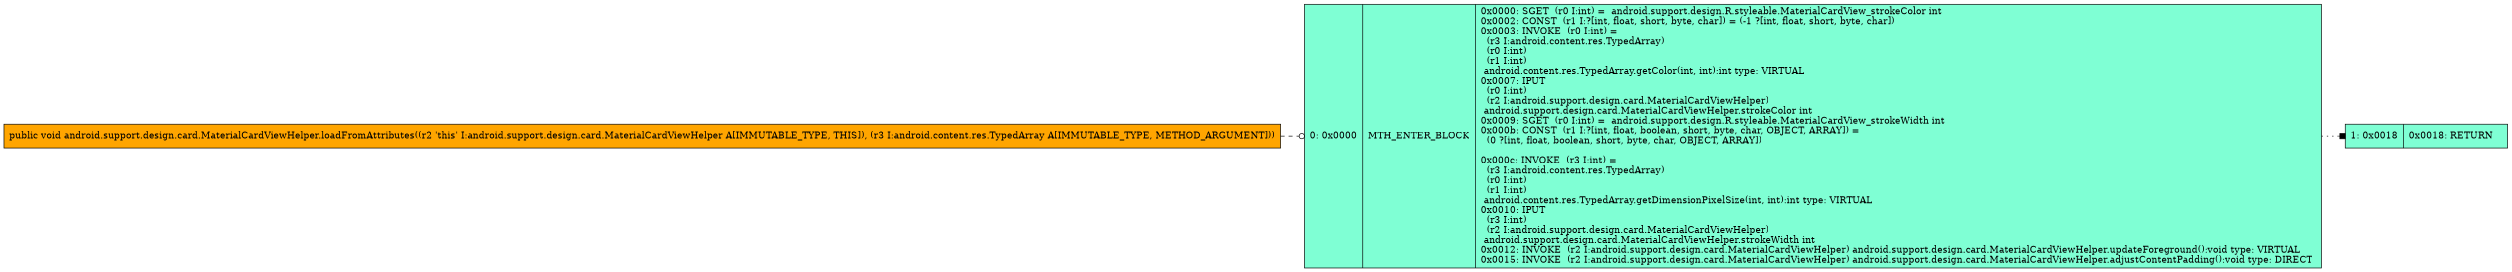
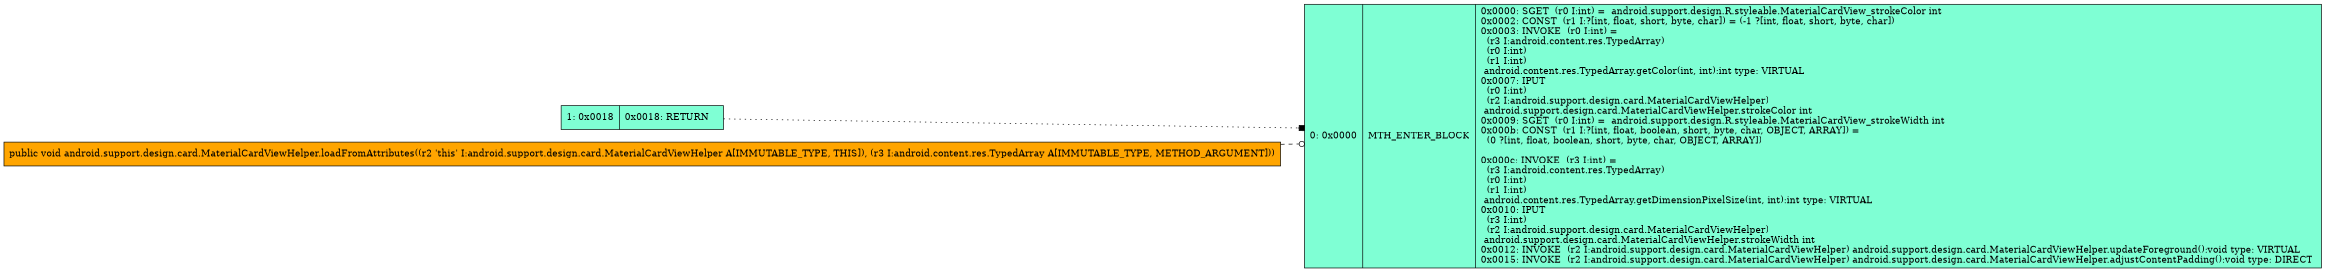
  digraph {
    rankdir=LR
    node [shape=record style=filled fillcolor=aquamarine]
    n1 [label="{0\:\ 0x0000|MTH_ENTER_BLOCK\l|0x0000: SGET  (r0 I:int) =  android.support.design.R.styleable.MaterialCardView_strokeColor int \l0x0002: CONST  (r1 I:?[int, float, short, byte, char]) = (\-1 ?[int, float, short, byte, char]) \l0x0003: INVOKE  (r0 I:int) = \l  (r3 I:android.content.res.TypedArray)\l  (r0 I:int)\l  (r1 I:int)\l android.content.res.TypedArray.getColor(int, int):int type: VIRTUAL \l0x0007: IPUT  \l  (r0 I:int)\l  (r2 I:android.support.design.card.MaterialCardViewHelper)\l android.support.design.card.MaterialCardViewHelper.strokeColor int \l0x0009: SGET  (r0 I:int) =  android.support.design.R.styleable.MaterialCardView_strokeWidth int \l0x000b: CONST  (r1 I:?[int, float, boolean, short, byte, char, OBJECT, ARRAY]) = \l  (0 ?[int, float, boolean, short, byte, char, OBJECT, ARRAY])\l \l0x000c: INVOKE  (r3 I:int) = \l  (r3 I:android.content.res.TypedArray)\l  (r0 I:int)\l  (r1 I:int)\l android.content.res.TypedArray.getDimensionPixelSize(int, int):int type: VIRTUAL \l0x0010: IPUT  \l  (r3 I:int)\l  (r2 I:android.support.design.card.MaterialCardViewHelper)\l android.support.design.card.MaterialCardViewHelper.strokeWidth int \l0x0012: INVOKE  (r2 I:android.support.design.card.MaterialCardViewHelper) android.support.design.card.MaterialCardViewHelper.updateForeground():void type: VIRTUAL \l0x0015: INVOKE  (r2 I:android.support.design.card.MaterialCardViewHelper) android.support.design.card.MaterialCardViewHelper.adjustContentPadding():void type: DIRECT \l}"]
    n2 [label="{1\:\ 0x0018|0x0018: RETURN   \l}"]
    n3 [label="{public void android.support.design.card.MaterialCardViewHelper.loadFromAttributes((r2 'this' I:android.support.design.card.MaterialCardViewHelper A[IMMUTABLE_TYPE, THIS]), (r3 I:android.content.res.TypedArray A[IMMUTABLE_TYPE, METHOD_ARGUMENT])) }" fillcolor=orange]
-   n1 -> n2 [style=dotted arrowhead=box]
+   n2 -> n1 [style=dotted arrowhead=box]
    n3 -> n1 [style=dashed arrowhead=odot]
  }
